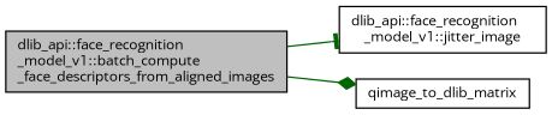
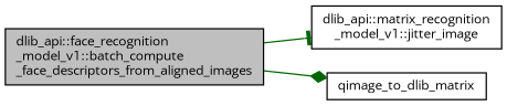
  digraph {
    rankdir=LR
    fontname="Open Sans"
    node [color=black fillcolor=white fontname="Open Sans" fontsize=10 shape=record style=filled]
    edge [color=darkgreen fontname="Open Sans" fontsize=10 labelfontname=Helvetica labelfontsize=10 style=solid]
    n1 [fillcolor=grey75 fontcolor=black height=0.2 label="dlib_api::face_recognition\l_model_v1::batch_compute\l_face_descriptors_from_aligned_images" width=0.4]
-   n2 [height=0.2 label="dlib_api::face_recognition\l_model_v1::jitter_image" width=0.4]
+   n2 [height=0.2 label="dlib_api::matrix_recognition\l_model_v1::jitter_image" width=0.4]
    n3 [height=0.2 label=qimage_to_dlib_matrix width=0.4]
    n1 -> n2 [arrowhead=tee]
    n1 -> n3 [arrowhead=diamond]
  }
